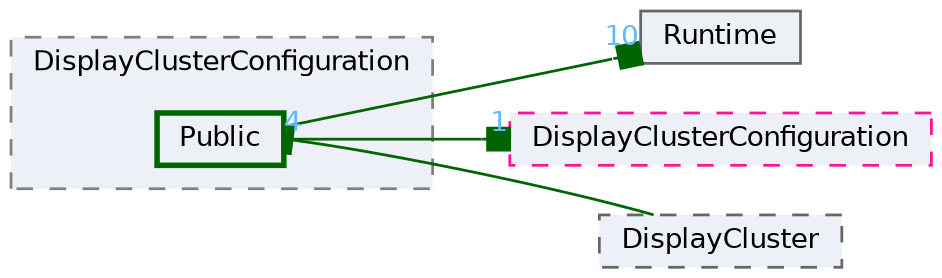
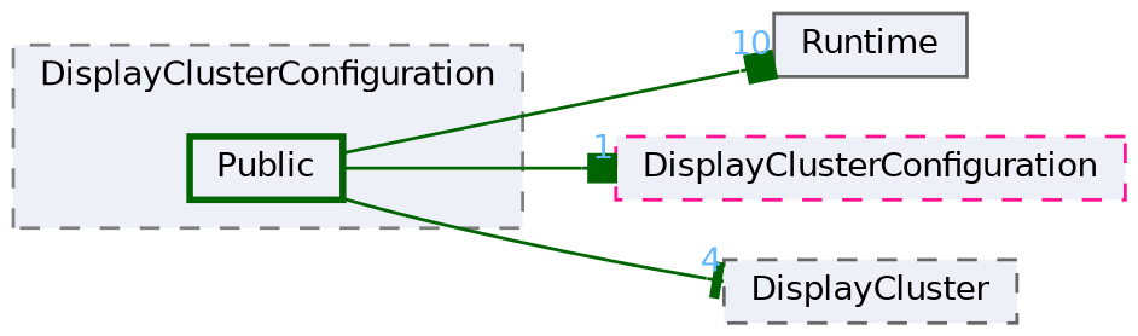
  digraph {
    compound=true
    rankdir=LR
    node [color=gray40 fillcolor="#edf0f7" fontname=Helvetica fontsize=10 shape=box style="filled,dashed"]
    edge [arrowhead=box color=darkgreen fontcolor=steelblue1 fontname=Helvetica fontsize=10 labeldistance=1.5 labelfontname=Helvetica labelfontsize=10]
    n1 [color=darkgreen height=0.2 label=Public style="filled,bold" width=0.4]
    n2 [height=0.2 label=Runtime style=filled width=0.4]
    n3 [color=deeppink height=0.2 label=DisplayClusterConfiguration width=0.4]
    n4 [height=0.2 label=DisplayCluster width=0.4]
    subgraph cluster_1 {
      bgcolor="#edf0f7"
      fontname=Helvetica
      fontsize=10
      label=DisplayClusterConfiguration
      pencolor=grey50
      style="filled,dashed"
      n1
    }
    n1 -> n2 [headlabel=10]
    n1 -> n3 [headlabel=1]
-   n4 -> n1 [arrowhead=tee headlabel=4]
+   n1 -> n4 [arrowhead=tee headlabel=4]
  }
